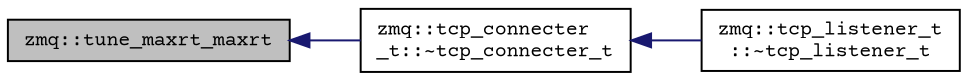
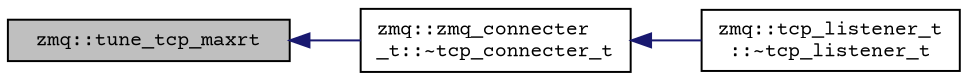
  digraph {
    fontname="Courier Prime"
    rankdir=LR
    node [color=black fillcolor=white fontname="Courier Prime" fontsize=10 shape=record style=filled]
    edge [color=midnightblue dir=back fontname="Courier Prime" fontsize=10 labelfontname=Helvetica labelfontsize=10 style=solid]
-   n1 [fillcolor=grey75 fontcolor=black height=0.2 label="zmq::tune_maxrt_maxrt" width=0.4]
-   n2 [height=0.2 label="zmq::tcp_connecter\l_t::~tcp_connecter_t" width=0.4]
+   n1 [fillcolor=grey75 fontcolor=black height=0.2 label="zmq::tune_tcp_maxrt" width=0.4]
+   n2 [height=0.2 label="zmq::zmq_connecter\l_t::~tcp_connecter_t" width=0.4]
    n3 [height=0.2 label="zmq::tcp_listener_t\l::~tcp_listener_t" width=0.4]
    n1 -> n2
    n2 -> n3
  }
